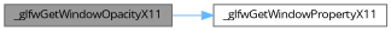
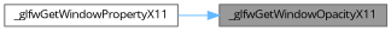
  digraph {
    rankdir=LR
    fontname="Open Sans"
    node [fontname="Open Sans" fontsize=10 shape=box style=filled]
    n1 [color=gray40 fillcolor=grey60 fontcolor=black height=0.2 label=_glfwGetWindowOpacityX11 width=0.4]
    n2 [color=grey40 fillcolor=white height=0.2 label=_glfwGetWindowPropertyX11 width=0.4]
-   n1 -> n2 [color=steelblue1 fontname="Open Sans" fontsize=10 labelfontname=Helvetica labelfontsize=10 style=solid]
+   n2 -> n1 [color=steelblue1 fontname="Open Sans" fontsize=10 labelfontname=Helvetica labelfontsize=10 style=solid]
  }
